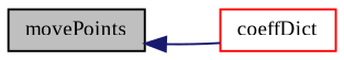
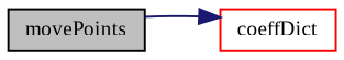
  digraph {
    rankdir=LR
    fontname="Liberation Serif"
    node [fontname="Liberation Serif" fontsize=10 shape=record]
    n1 [color=black fillcolor=grey75 fontcolor=black height=0.2 label=movePoints style=filled width=0.4]
    n2 [color=red height=0.2 label=coeffDict width=0.4]
-   n1 -> n2 [color=midnightblue dir=back fontname="Liberation Serif" fontsize=10 labelfontname=Helvetica labelfontsize=10 style=solid]
+   n2 -> n1 [color=midnightblue dir=back fontname="Liberation Serif" fontsize=10 labelfontname=Helvetica labelfontsize=10 style=solid]
  }
